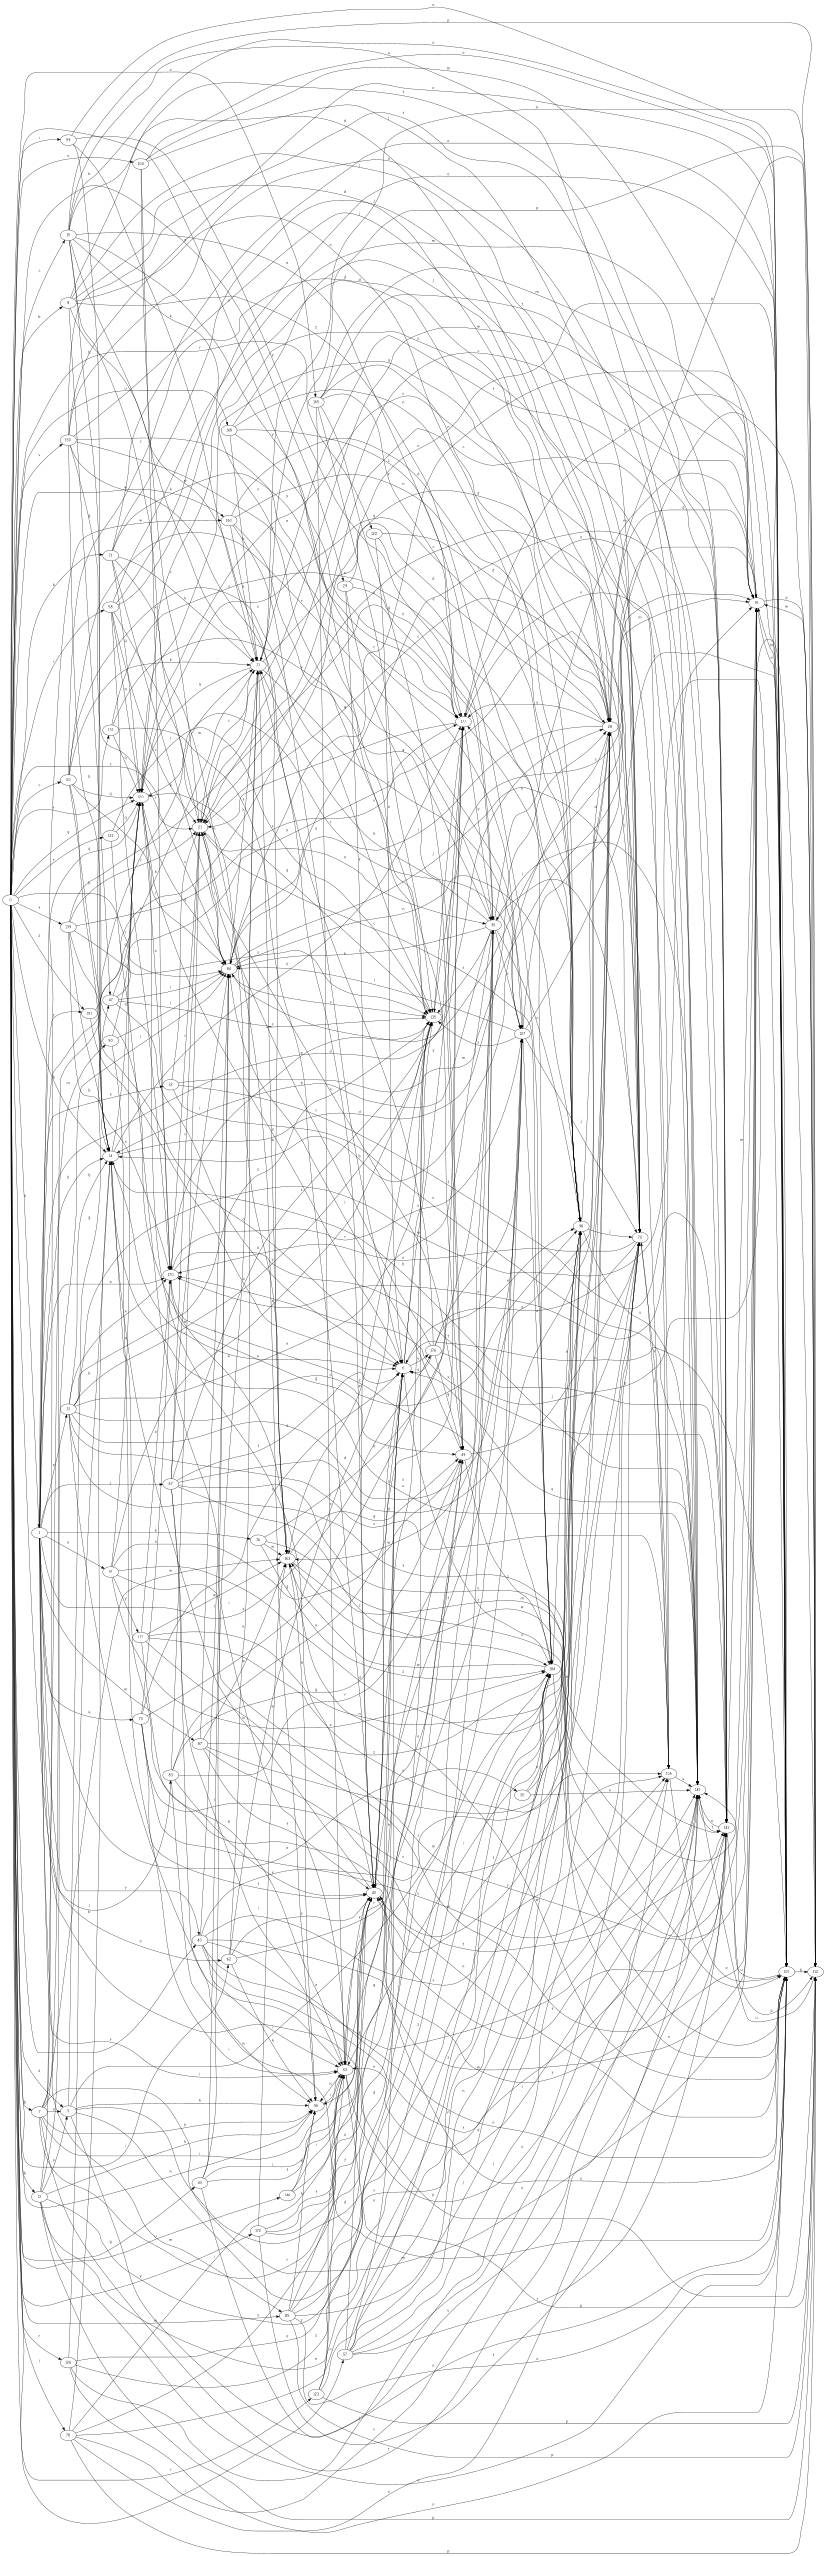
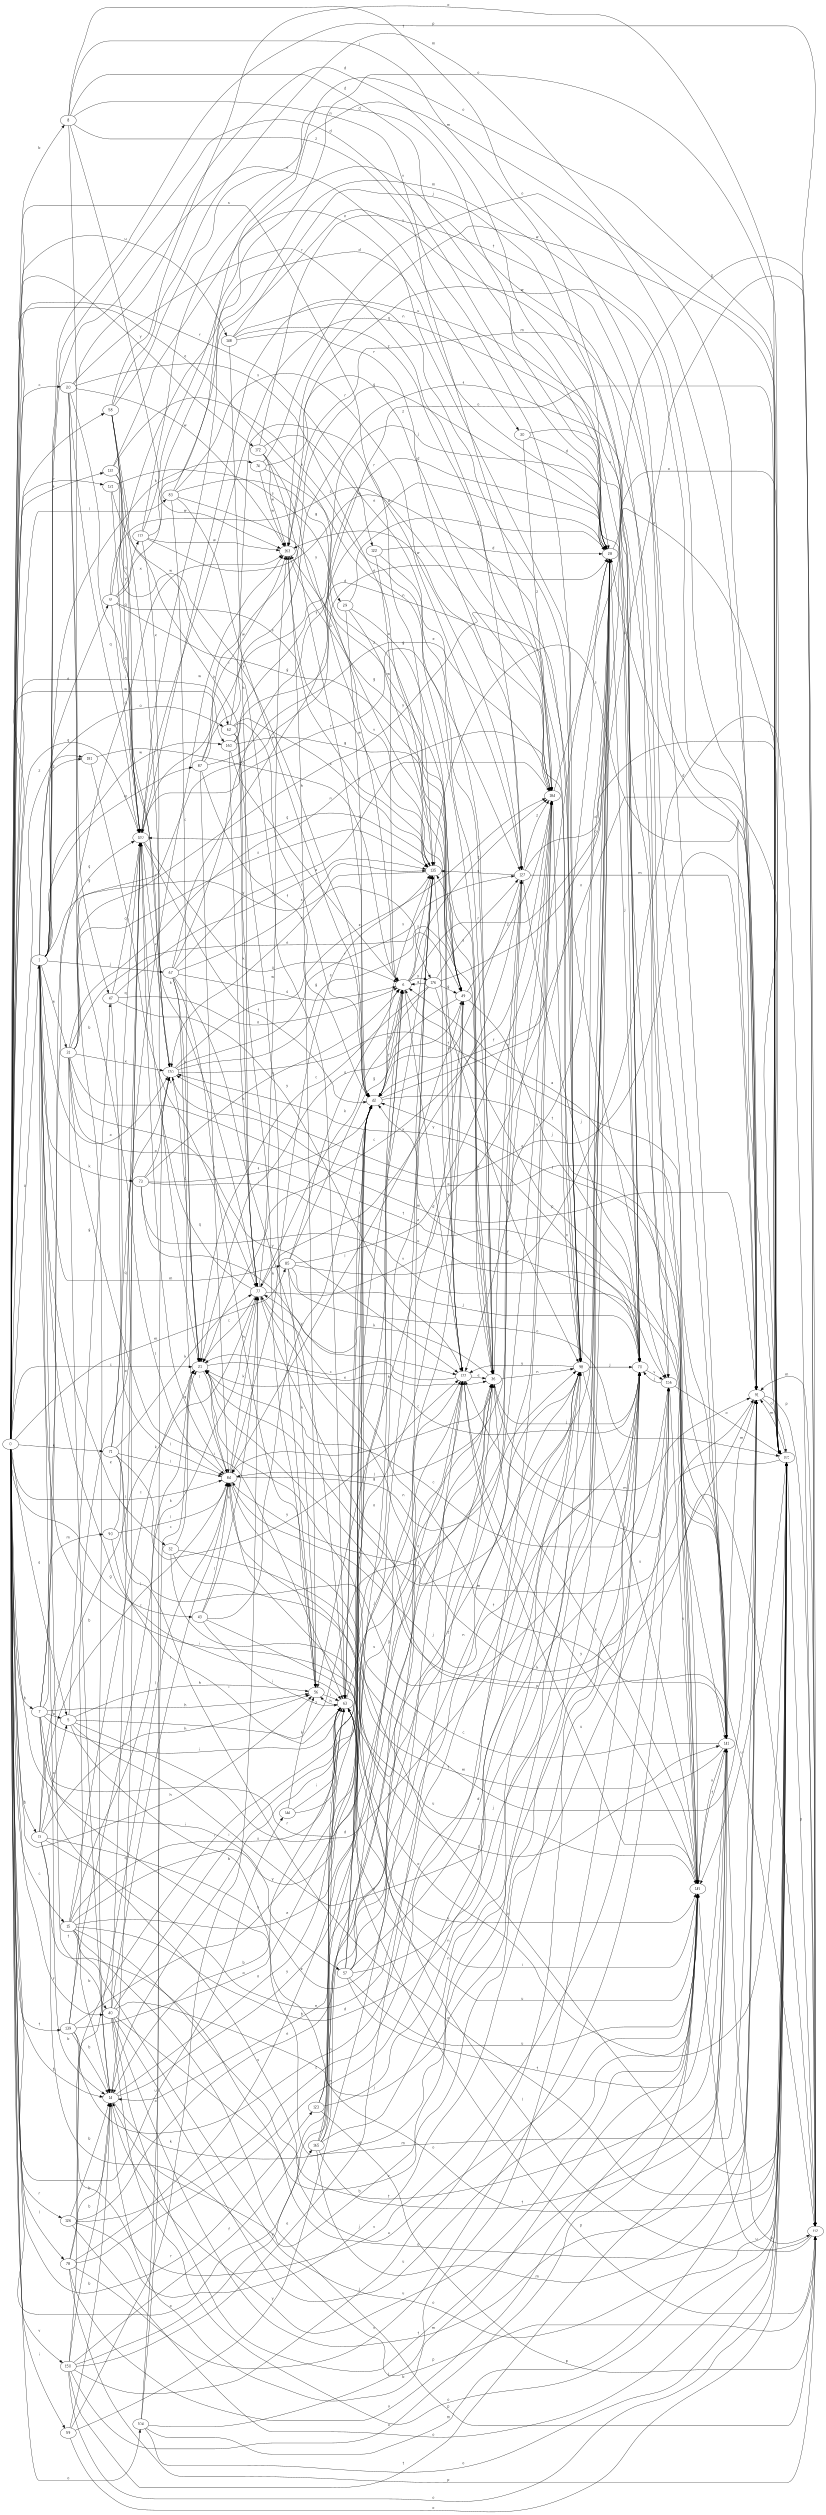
  strict digraph {
    fontname="Comic Neue"
    rankdir=LR
    node [fontname="Comic Neue"]
    edge [fontname="Comic Neue"]
    0
    1
    5
    7
    8
    13
    14
    15
    20
    21
    29
    40
    43
    56
    57
    58
    59
    62
    71
    78
    83
    84
    85
    104
    120
    121
    122
    123
    126
    135
    137
    139
    144
    148
    150
    160
    165
    172
    181
    28
    30
    31
    32
    35
    63
    67
    73
    74
    87
    105
    112
    170
    176
    47
    156
    184
    90
    91
    127
    141
    163
    70
    98
    77
    6
    177
    149
    36
    42
    49
    173
    0 -> 1 [label=a]
    0 -> 5 [label=a]
    0 -> 7 [label=b]
    0 -> 8 [label=b]
    0 -> 13 [label=b]
    0 -> 14 [label=b]
    0 -> 15 [label=c]
    0 -> 20 [label=c]
    0 -> 21 [label=c]
    0 -> 29 [label=e]
    0 -> 40 [label=f]
    0 -> 43 [label=g]
    0 -> 56 [label=h]
    0 -> 57 [label=i]
    0 -> 58 [label=i]
    0 -> 59 [label=i]
    0 -> 62 [label=i]
    0 -> 71 [label=k]
    0 -> 78 [label=l]
    0 -> 83 [label=l]
    0 -> 84 [label=l]
    0 -> 85 [label=m]
    0 -> 104 [label=o]
    0 -> 120 [label=q]
    0 -> 121 [label=r]
    0 -> 122 [label=r]
    0 -> 123 [label=r]
    0 -> 126 [label=r]
    0 -> 135 [label=s]
    0 -> 137 [label=t]
    0 -> 139 [label=t]
    0 -> 144 [label=u]
    0 -> 148 [label=u]
    0 -> 150 [label=v]
    0 -> 160 [label=w]
    0 -> 165 [label=x]
    0 -> 172 [label=y]
    0 -> 181 [label=z]
    1 -> 14 [label=b]
    1 -> 40 [label=f]
    1 -> 62 [label=a]
    1 -> 85 [label=m]
    1 -> 160 [label=w]
    1 -> 181 [label=z]
    1 -> 28 [label=d]
    1 -> 30 [label=e]
    1 -> 31 [label=e]
    1 -> 32 [label=e]
    1 -> 35 [label=e]
    1 -> 63 [label=i]
    1 -> 67 [label=j]
    1 -> 73 [label=k]
    1 -> 74 [label=k]
    1 -> 87 [label=m]
    1 -> 105 [label=o]
    1 -> 112 [label=p]
    1 -> 170 [label=x]
    1 -> 176 [label=y]
    5 -> 56 [label=h]
    5 -> 28 [label=d]
    5 -> 105 [label=o]
    5 -> 47 [label=g]
    5 -> 156 [label=v]
    5 -> 184 [label=z]
    7 -> 5 [label=a]
    7 -> 56 [label=h]
    7 -> 120 [label=q]
    7 -> 63 [label=i]
    7 -> 90 [label=m]
    7 -> 91 [label=m]
    7 -> 127 [label=r]
    7 -> 141 [label=t]
    7 -> 163 [label=w]
    8 -> 28 [label=d]
    8 -> 47 [label=g]
    8 -> 184 [label=z]
    8 -> 141 [label=t]
    8 -> 163 [label=w]
    8 -> 70 [label=j]
    8 -> 98 [label=n]
    13 -> 5 [label=a]
    13 -> 56 [label=h]
    13 -> 84 [label=l]
    13 -> 105 [label=o]
    13 -> 112 [label=p]
    13 -> 184 [label=z]
    13 -> 98 [label=n]
    13 -> 77 [label=k]
    14 -> 120 [label=q]
    14 -> 28 [label=d]
    14 -> 6 [label=a]
    14 -> 177 [label=y]
    14 -> 149 [label=u]
    15 -> 14 [label=b]
    15 -> 21 [label=c]
    15 -> 135 [label=s]
    15 -> 28 [label=d]
    15 -> 105 [label=o]
    15 -> 112 [label=p]
    15 -> 77 [label=k]
    15 -> 177 [label=y]
    15 -> 149 [label=u]
    15 -> 36 [label=e]
    20 -> 14 [label=b]
    20 -> 84 [label=l]
    20 -> 120 [label=q]
    20 -> 135 [label=s]
    20 -> 28 [label=d]
    20 -> 127 [label=r]
    20 -> 163 [label=w]
    20 -> 77 [label=k]
    21 -> 84 [label=l]
    21 -> 91 [label=m]
    21 -> 36 [label=e]
    29 -> 28 [label=d]
    29 -> 177 [label=y]
    29 -> 42 [label=f]
    29 -> 49 [label=g]
    40 -> 84 [label=l]
+   40 -> 120 [label=q]
    40 -> 63 [label=i]
    40 -> 105 [label=o]
    40 -> 156 [label=v]
    40 -> 91 [label=m]
    40 -> 141 [label=t]
    40 -> 70 [label=j]
    40 -> 149 [label=u]
    43 -> 84 [label=l]
    43 -> 63 [label=i]
    43 -> 77 [label=k]
    43 -> 149 [label=u]
    43 -> 42 [label=f]
    56 -> 63 [label=i]
    57 -> 28 [label=d]
    57 -> 184 [label=z]
    57 -> 141 [label=t]
    57 -> 70 [label=j]
    57 -> 98 [label=n]
    57 -> 6 [label=a]
    57 -> 149 [label=u]
    57 -> 42 [label=f]
    58 -> 21 [label=c]
    58 -> 56 [label=h]
    58 -> 120 [label=q]
    58 -> 28 [label=d]
    58 -> 105 [label=o]
    58 -> 170 [label=x]
    58 -> 91 [label=m]
    59 -> 14 [label=b]
    59 -> 105 [label=o]
    59 -> 77 [label=k]
    59 -> 177 [label=y]
    62 -> 56 [label=h]
    62 -> 135 [label=s]
    62 -> 127 [label=r]
    62 -> 77 [label=k]
    62 -> 42 [label=f]
    71 -> 84 [label=l]
    71 -> 120 [label=q]
    71 -> 105 [label=o]
    71 -> 163 [label=w]
    71 -> 70 [label=j]
    71 -> 77 [label=k]
    71 -> 177 [label=y]
    78 -> 14 [label=b]
    78 -> 135 [label=s]
    78 -> 63 [label=i]
    78 -> 112 [label=p]
    78 -> 156 [label=v]
    78 -> 98 [label=n]
    78 -> 149 [label=u]
    83 -> 21 [label=c]
    83 -> 105 [label=o]
    83 -> 127 [label=r]
    83 -> 177 [label=y]
    83 -> 42 [label=f]
    83 -> 49 [label=g]
    84 -> 120 [label=q]
    84 -> 135 [label=s]
    84 -> 105 [label=o]
    84 -> 70 [label=j]
    84 -> 98 [label=n]
    84 -> 77 [label=k]
    85 -> 56 [label=h]
    85 -> 105 [label=o]
    85 -> 112 [label=p]
    85 -> 184 [label=z]
    85 -> 70 [label=j]
    85 -> 6 [label=a]
    85 -> 49 [label=g]
    104 -> 21 [label=c]
    104 -> 105 [label=o]
    104 -> 170 [label=x]
    104 -> 91 [label=m]
    104 -> 70 [label=j]
    120 -> 170 [label=x]
    120 -> 156 [label=v]
    120 -> 127 [label=r]
    120 -> 6 [label=a]
    120 -> 149 [label=u]
    120 -> 42 [label=f]
    121 -> 120 [label=q]
    121 -> 135 [label=s]
    121 -> 63 [label=i]
    122 -> 28 [label=d]
    122 -> 6 [label=a]
    122 -> 36 [label=e]
    123 -> 63 [label=i]
    123 -> 112 [label=p]
    123 -> 98 [label=n]
    123 -> 42 [label=f]
    126 -> 14 [label=b]
    126 -> 105 [label=o]
    126 -> 184 [label=z]
    126 -> 70 [label=j]
    126 -> 36 [label=e]
    135 -> 120 [label=q]
    135 -> 170 [label=x]
    135 -> 163 [label=w]
    135 -> 177 [label=y]
    137 -> 120 [label=q]
    137 -> 98 [label=n]
    137 -> 36 [label=e]
    137 -> 42 [label=f]
    139 -> 14 [label=b]
    139 -> 21 [label=c]
    139 -> 135 [label=s]
    139 -> 170 [label=x]
    139 -> 156 [label=v]
    139 -> 98 [label=n]
    139 -> 6 [label=a]
    144 -> 56 [label=h]
    144 -> 63 [label=i]
    144 -> 49 [label=g]
    148 -> 184 [label=z]
    148 -> 127 [label=r]
    148 -> 70 [label=j]
    148 -> 98 [label=n]
    148 -> 77 [label=k]
    150 -> 14 [label=b]
    150 -> 84 [label=l]
    150 -> 105 [label=o]
    150 -> 141 [label=t]
    150 -> 70 [label=j]
    150 -> 177 [label=y]
    150 -> 149 [label=u]
    150 -> 36 [label=e]
    150 -> 42 [label=f]
    160 -> 28 [label=d]
    160 -> 98 [label=n]
    160 -> 77 [label=k]
    160 -> 6 [label=a]
    160 -> 49 [label=g]
    165 -> 135 [label=s]
    165 -> 63 [label=i]
    165 -> 91 [label=m]
    165 -> 141 [label=t]
    165 -> 98 [label=n]
    165 -> 177 [label=y]
    165 -> 49 [label=g]
    172 -> 141 [label=t]
    172 -> 163 [label=w]
    172 -> 6 [label=a]
    172 -> 36 [label=e]
    172 -> 42 [label=f]
    181 -> 77 [label=k]
    181 -> 6 [label=a]
    28 -> 14 [label=b]
    28 -> 84 [label=l]
    28 -> 120 [label=q]
    28 -> 112 [label=p]
    28 -> 70 [label=j]
    28 -> 177 [label=y]
    28 -> 42 [label=f]
    30 -> 28 [label=d]
    30 -> 184 [label=z]
    30 -> 149 [label=u]
    31 -> 14 [label=b]
    31 -> 135 [label=s]
    31 -> 28 [label=d]
    31 -> 63 [label=i]
    31 -> 170 [label=x]
    31 -> 156 [label=v]
    31 -> 91 [label=m]
    31 -> 141 [label=t]
    31 -> 98 [label=n]
    31 -> 177 [label=y]
    31 -> 36 [label=e]
    32 -> 21 [label=c]
    32 -> 91 [label=m]
    32 -> 141 [label=t]
    32 -> 149 [label=u]
    35 -> 120 [label=q]
    35 -> 135 [label=s]
    35 -> 28 [label=d]
    35 -> 184 [label=z]
    35 -> 91 [label=m]
    35 -> 49 [label=g]
    35 -> 173 [label=y]
    63 -> 14 [label=b]
    63 -> 56 [label=h]
    63 -> 112 [label=p]
    63 -> 149 [label=u]
    63 -> 36 [label=e]
    63 -> 42 [label=f]
    67 -> 21 [label=c]
    67 -> 56 [label=h]
    67 -> 84 [label=l]
    67 -> 135 [label=s]
    67 -> 28 [label=d]
    67 -> 63 [label=i]
    67 -> 105 [label=o]
    67 -> 184 [label=z]
    67 -> 6 [label=a]
    73 -> 170 [label=x]
    73 -> 156 [label=v]
    73 -> 6 [label=a]
    73 -> 177 [label=y]
    73 -> 149 [label=u]
    73 -> 42 [label=f]
    74 -> 105 [label=o]
    74 -> 184 [label=z]
    74 -> 163 [label=w]
    74 -> 36 [label=e]
    87 -> 84 [label=l]
    87 -> 184 [label=z]
    87 -> 141 [label=t]
    87 -> 163 [label=w]
    87 -> 70 [label=j]
    87 -> 42 [label=f]
    105 -> 112 [label=p]
    105 -> 170 [label=x]
    105 -> 91 [label=m]
    105 -> 163 [label=w]
    105 -> 177 [label=y]
    105 -> 149 [label=u]
    112 -> 84 [label=l]
    112 -> 91 [label=m]
    112 -> 77 [label=k]
    112 -> 149 [label=u]
    170 -> 21 [label=c]
    170 -> 184 [label=z]
    170 -> 127 [label=r]
    170 -> 141 [label=t]
    170 -> 49 [label=g]
    176 -> 21 [label=c]
    176 -> 112 [label=p]
    176 -> 127 [label=r]
    176 -> 98 [label=n]
    176 -> 77 [label=k]
    176 -> 6 [label=a]
    176 -> 49 [label=g]
    47 -> 84 [label=l]
    47 -> 120 [label=q]
    47 -> 135 [label=s]
    47 -> 6 [label=a]
    47 -> 177 [label=y]
    156 -> 21 [label=c]
    156 -> 105 [label=o]
    156 -> 70 [label=j]
    156 -> 149 [label=u]
    184 -> 21 [label=c]
    184 -> 105 [label=o]
    184 -> 163 [label=w]
    184 -> 98 [label=n]
    90 -> 84 [label=l]
    90 -> 120 [label=q]
    90 -> 63 [label=i]
    91 -> 21 [label=c]
    91 -> 135 [label=s]
    91 -> 28 [label=d]
    91 -> 105 [label=o]
    91 -> 112 [label=p]
    91 -> 163 [label=w]
    127 -> 84 [label=l]
    127 -> 135 [label=s]
    127 -> 105 [label=o]
    127 -> 184 [label=z]
    127 -> 91 [label=m]
    127 -> 70 [label=j]
    127 -> 42 [label=f]
    141 -> 21 [label=c]
    141 -> 84 [label=l]
    141 -> 112 [label=p]
    141 -> 170 [label=x]
    141 -> 91 [label=m]
    141 -> 149 [label=u]
    141 -> 42 [label=f]
    163 -> 56 [label=h]
    163 -> 91 [label=m]
-   163 -> 49 [label=g]
+   49 -> 163 [label=g]
    70 -> 21 [label=c]
    70 -> 120 [label=q]
    70 -> 170 [label=x]
    70 -> 156 [label=v]
    70 -> 6 [label=a]
    70 -> 42 [label=f]
    98 -> 28 [label=d]
    98 -> 63 [label=i]
    98 -> 70 [label=j]
    98 -> 177 [label=y]
    98 -> 149 [label=u]
    77 -> 21 [label=c]
    77 -> 120 [label=q]
    77 -> 28 [label=d]
    77 -> 112 [label=p]
    77 -> 127 [label=r]
    77 -> 141 [label=t]
    77 -> 163 [label=w]
    6 -> 135 [label=s]
    6 -> 105 [label=o]
    6 -> 176 [label=y]
    6 -> 184 [label=z]
    6 -> 177 [label=y]
    6 -> 42 [label=f]
    177 -> 21 [label=c]
    177 -> 149 [label=u]
    177 -> 36 [label=e]
    149 -> 14 [label=b]
    149 -> 63 [label=i]
    149 -> 141 [label=t]
    149 -> 6 [label=a]
    149 -> 177 [label=y]
    149 -> 36 [label=e]
    36 -> 14 [label=b]
    36 -> 84 [label=l]
    36 -> 135 [label=s]
    36 -> 91 [label=m]
    36 -> 127 [label=r]
    36 -> 163 [label=w]
    36 -> 70 [label=j]
    36 -> 98 [label=n]
    36 -> 77 [label=k]
    42 -> 14 [label=b]
    42 -> 135 [label=s]
    42 -> 63 [label=i]
    42 -> 105 [label=o]
    42 -> 141 [label=t]
    42 -> 6 [label=a]
    49 -> 21 [label=c]
    49 -> 56 [label=h]
    49 -> 84 [label=l]
    49 -> 184 [label=z]
    49 -> 70 [label=j]
    173 -> 105 [label=o]
    173 -> 170 [label=x]
    173 -> 156 [label=v]
    173 -> 91 [label=m]
    173 -> 163 [label=w]
    173 -> 98 [label=n]
  }
